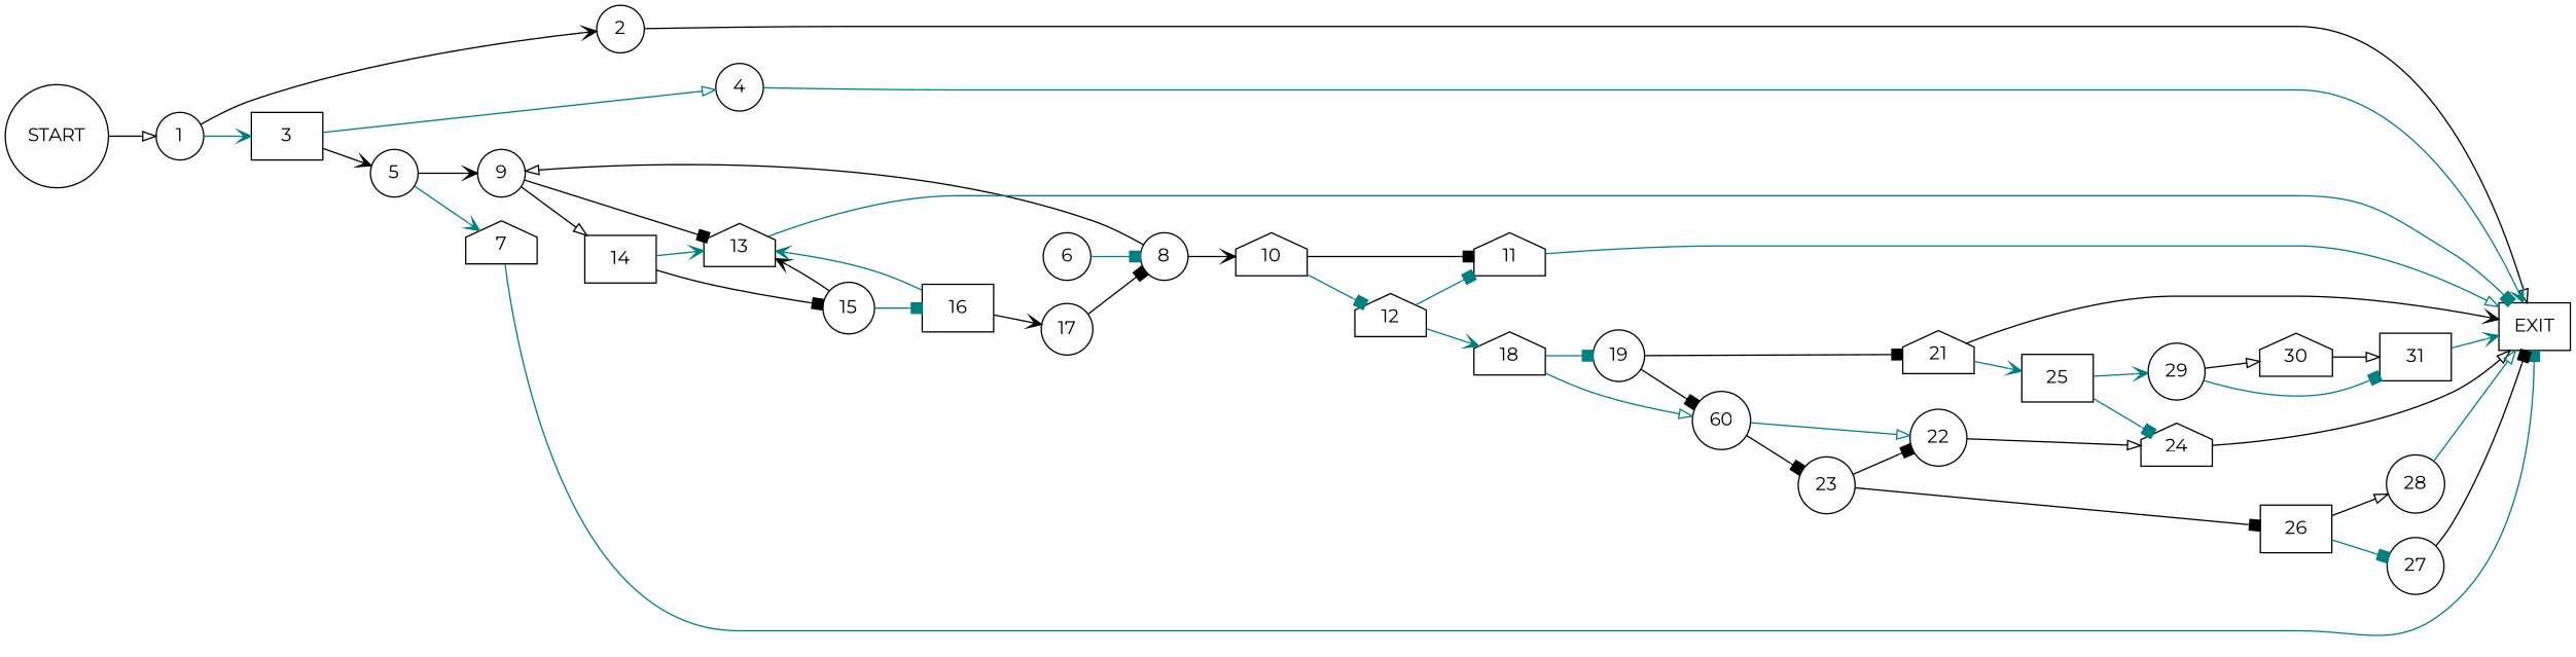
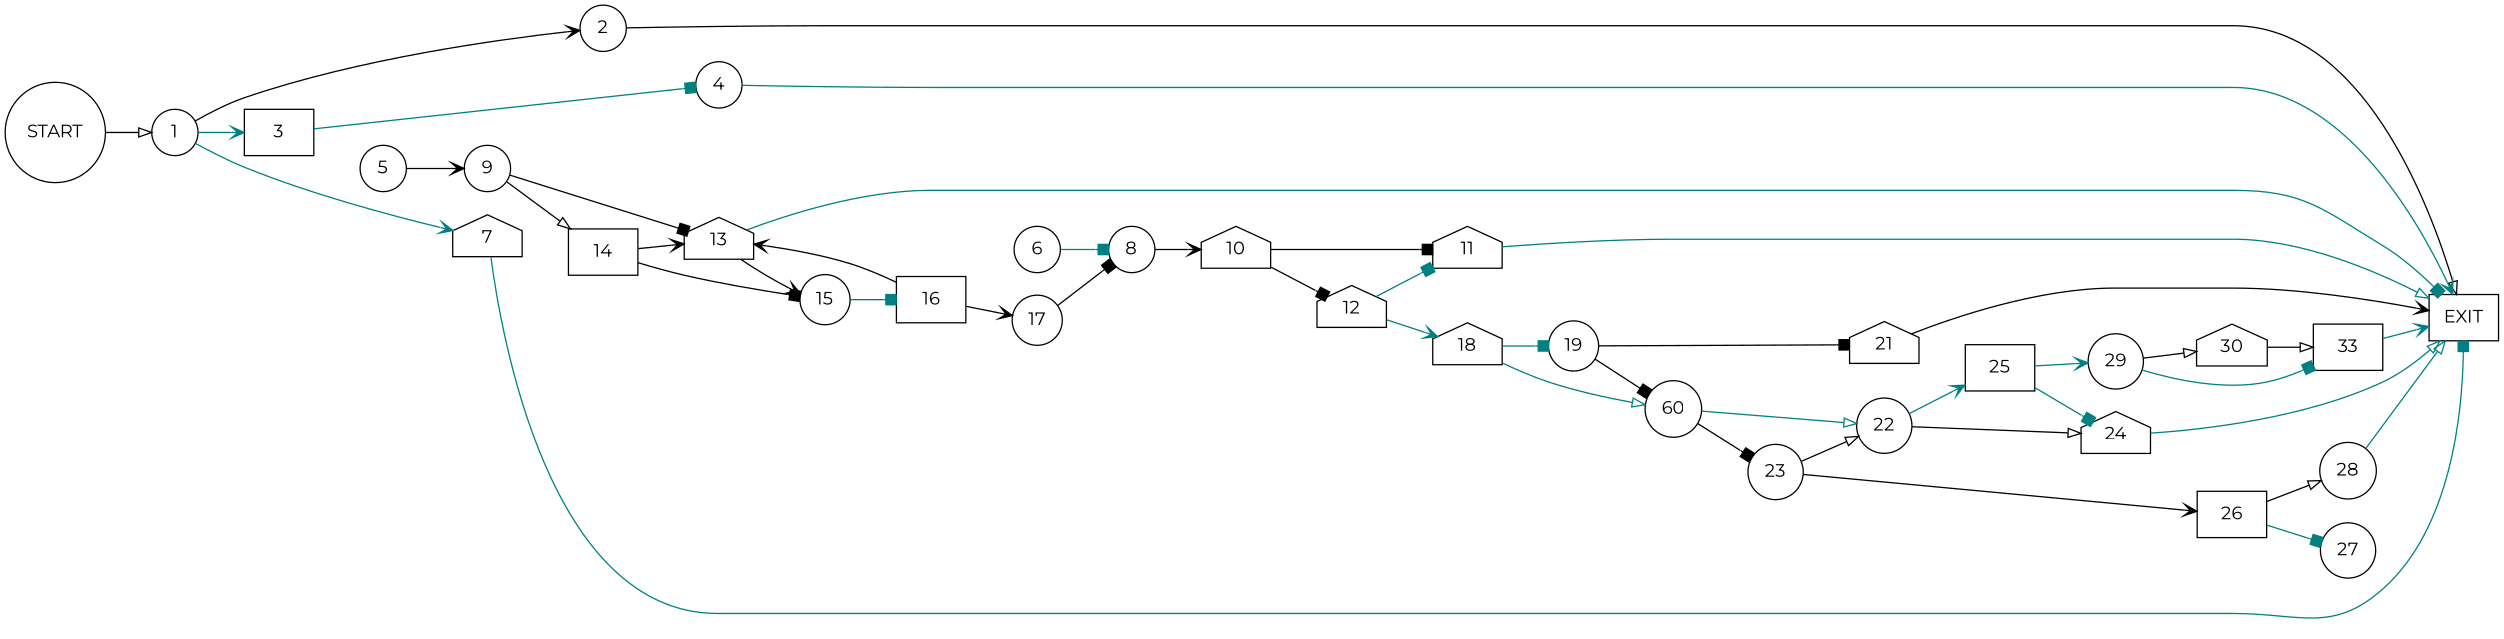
  digraph {
    fontname=Montserrat
    rankdir=LR
    node [fontname=Montserrat shape=circle]
    edge [arrowhead=box color=black fontname=Montserrat]
    n1 [label=START]
    1
    2
    3 [shape=box]
    n5 [label=EXIT shape=box]
    4
    5
    7 [shape=house]
    9
    6
    8
    10 [shape=house]
    13 [shape=house]
    14 [shape=box]
    11 [shape=house]
    12 [shape=house]
    15
    18 [shape=house]
    19
    n20 [label=60]
    16 [shape=box]
    17
    21 [shape=house]
    22
    23
    24 [shape=house]
    25 [shape=box]
    26 [shape=box]
    29
    27
    28
    30 [shape=house]
-   31 [shape=box]
+   31 [shape=box label=33]
    n1 -> 1 [arrowhead=onormal]
    1 -> 2 [arrowhead=vee]
    1 -> 3 [arrowhead=vee color=teal]
    2 -> n5 [arrowhead=onormal]
-   3 -> 4 [arrowhead=onormal color=teal]
-   3 -> 5 [arrowhead=vee]
+   3 -> 4 [color=teal]
    4 -> n5 [arrowhead=vee color=teal]
-   5 -> 7 [arrowhead=vee color=teal]
+   1 -> 7 [arrowhead=vee color=teal]
    5 -> 9 [arrowhead=vee]
    7 -> n5 [color=teal]
    9 -> 13
    9 -> 14 [arrowhead=onormal]
    6 -> 8 [color=teal]
-   8 -> 9 [arrowhead=onormal]
    8 -> 10 [arrowhead=vee]
    10 -> 11
-   10 -> 12 [color=teal]
+   10 -> 12
    13 -> n5 [color=teal]
-   14 -> 13 [arrowhead=vee color=teal]
+   14 -> 13 [arrowhead=vee]
    14 -> 15
    11 -> n5 [arrowhead=onormal color=teal]
    12 -> 11 [color=teal]
    12 -> 18 [arrowhead=vee color=teal]
-   15 -> 13 [arrowhead=vee]
+   13 -> 15 [arrowhead=vee]
    15 -> 16 [color=teal]
    18 -> 19 [color=teal]
    18 -> n20 [arrowhead=onormal color=teal]
    19 -> n20
    19 -> 21
    n20 -> 22 [arrowhead=onormal color=teal]
    n20 -> 23
-   16 -> 13 [arrowhead=vee color=teal]
+   16 -> 13 [arrowhead=vee]
    16 -> 17 [arrowhead=vee]
    17 -> 8
    21 -> n5 [arrowhead=vee]
    22 -> 24 [arrowhead=onormal]
-   21 -> 25 [arrowhead=vee color=teal]
-   23 -> 22
-   23 -> 26
-   24 -> n5 [arrowhead=onormal]
+   22 -> 25 [arrowhead=vee color=teal]
+   23 -> 22 [arrowhead=onormal]
+   23 -> 26 [arrowhead=vee]
+   24 -> n5 [arrowhead=onormal color=teal]
    25 -> 24 [color=teal]
    25 -> 29 [arrowhead=vee color=teal]
    26 -> 27 [color=teal]
    26 -> 28 [arrowhead=onormal]
    29 -> 30 [arrowhead=onormal]
    29 -> 31 [color=teal]
-   27 -> n5
    28 -> n5 [arrowhead=onormal color=teal]
    30 -> 31 [arrowhead=onormal]
    31 -> n5 [arrowhead=vee color=teal]
  }
